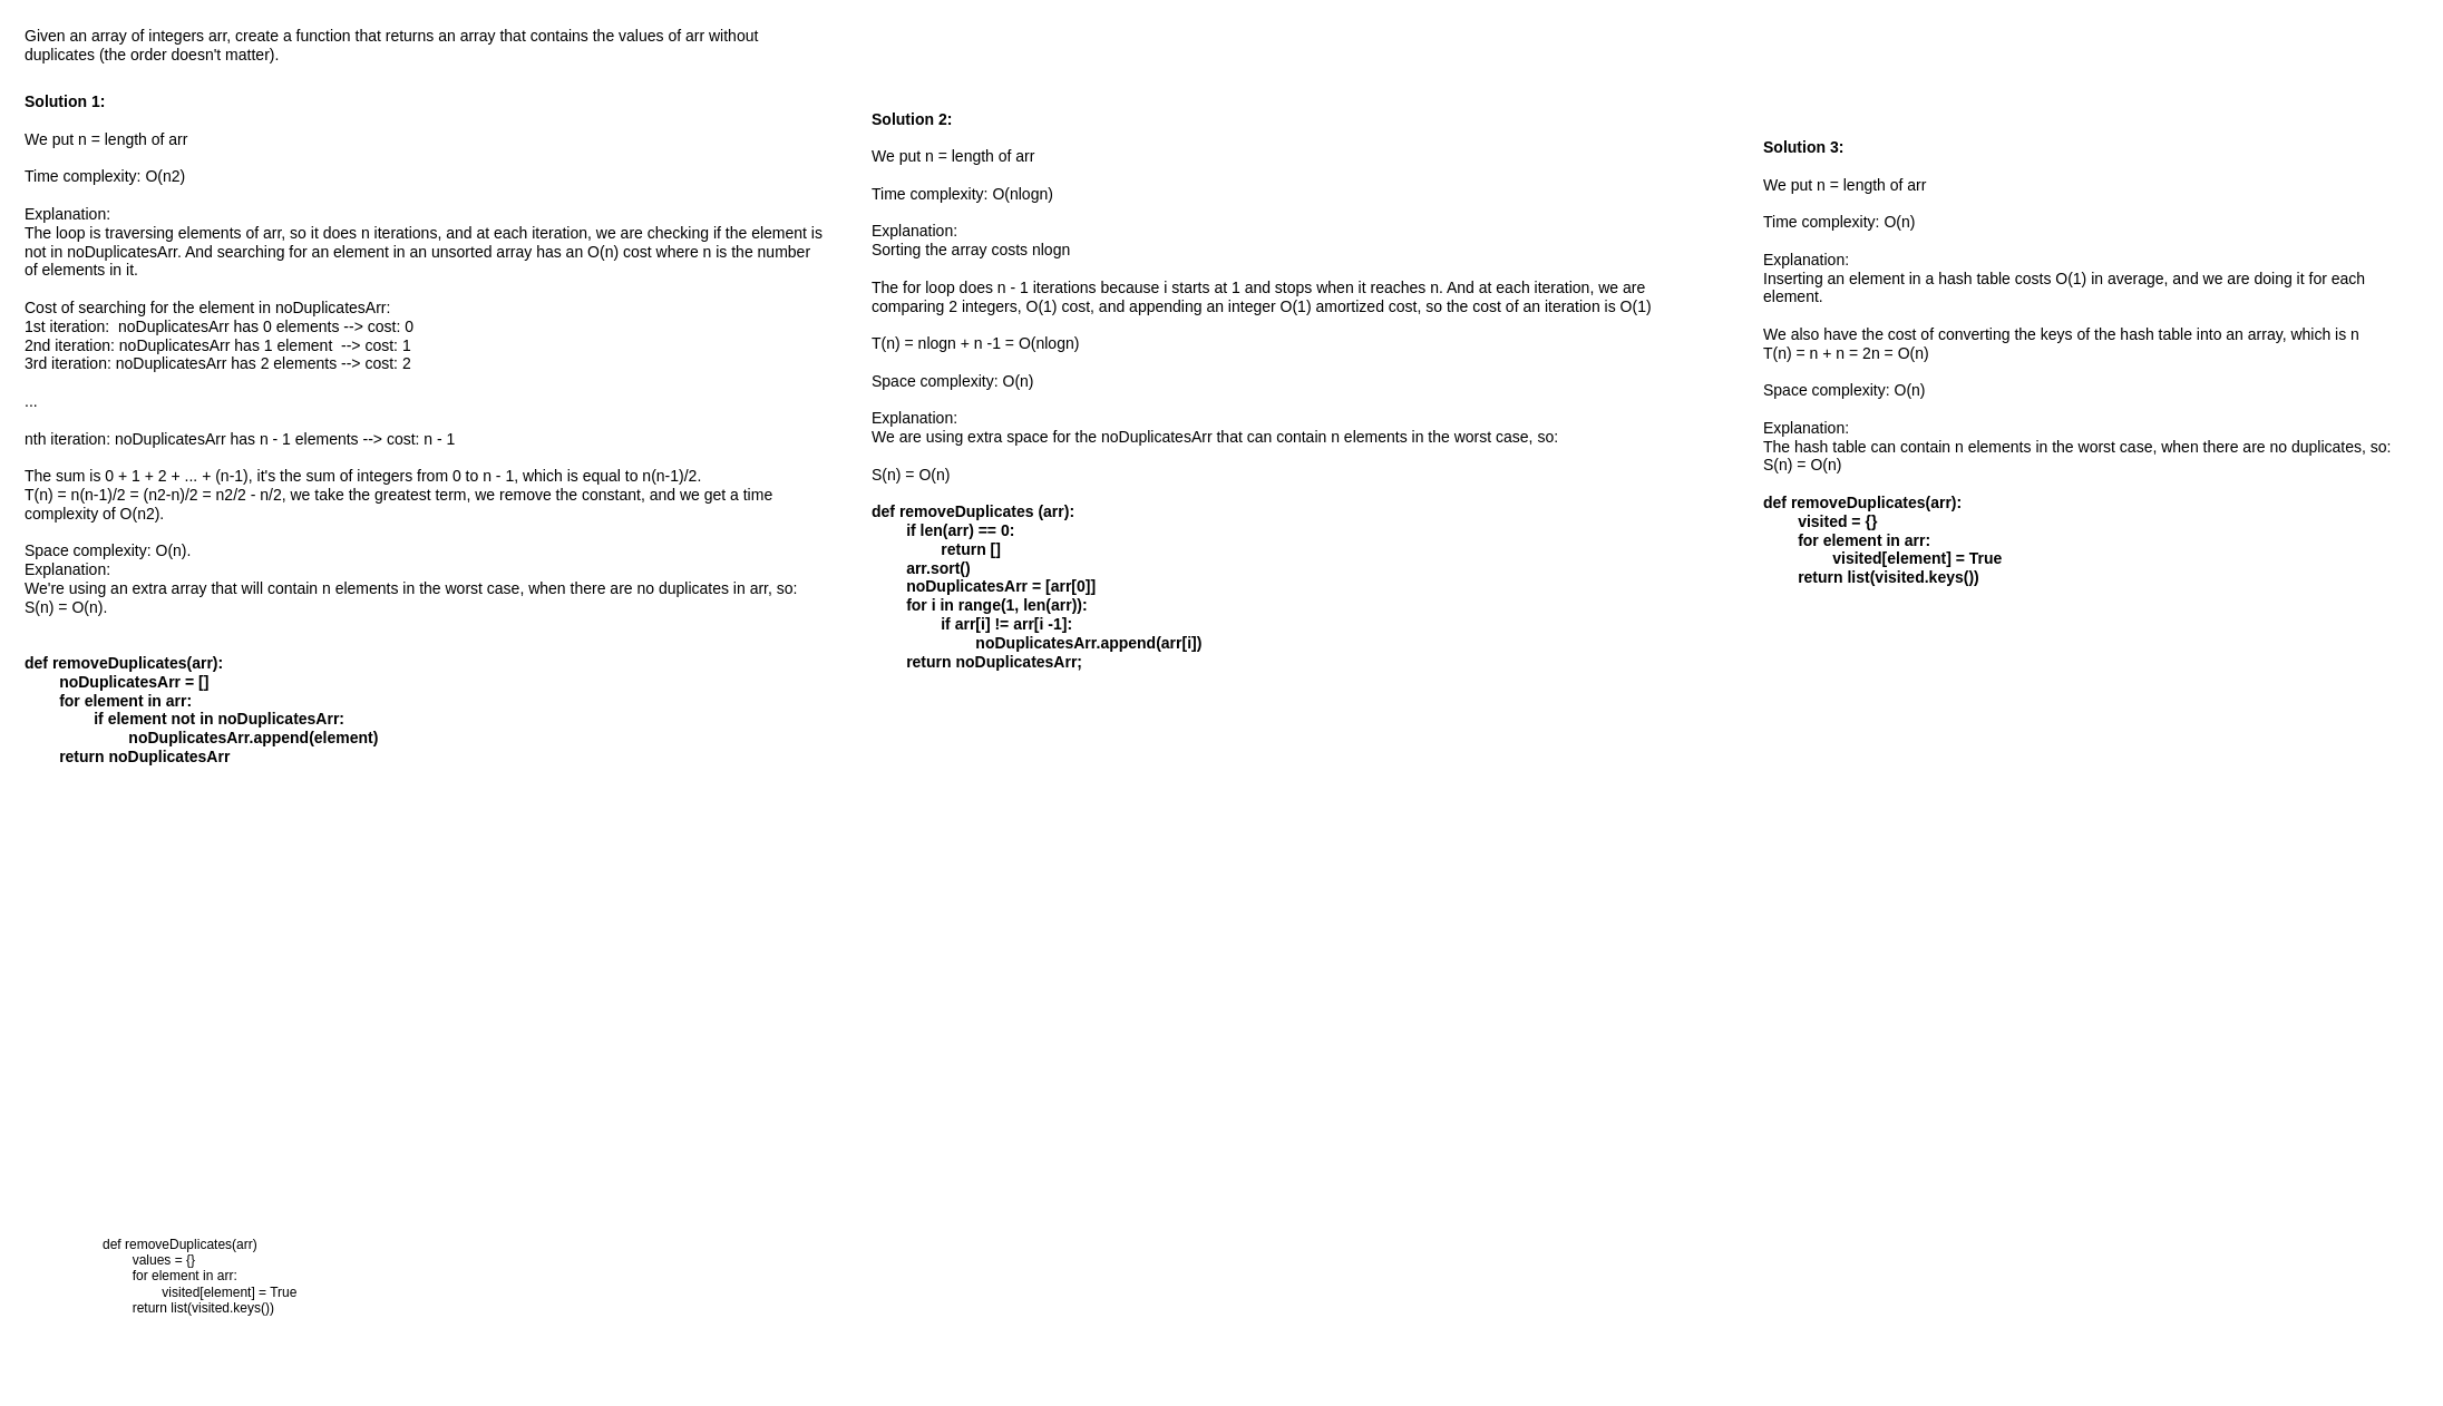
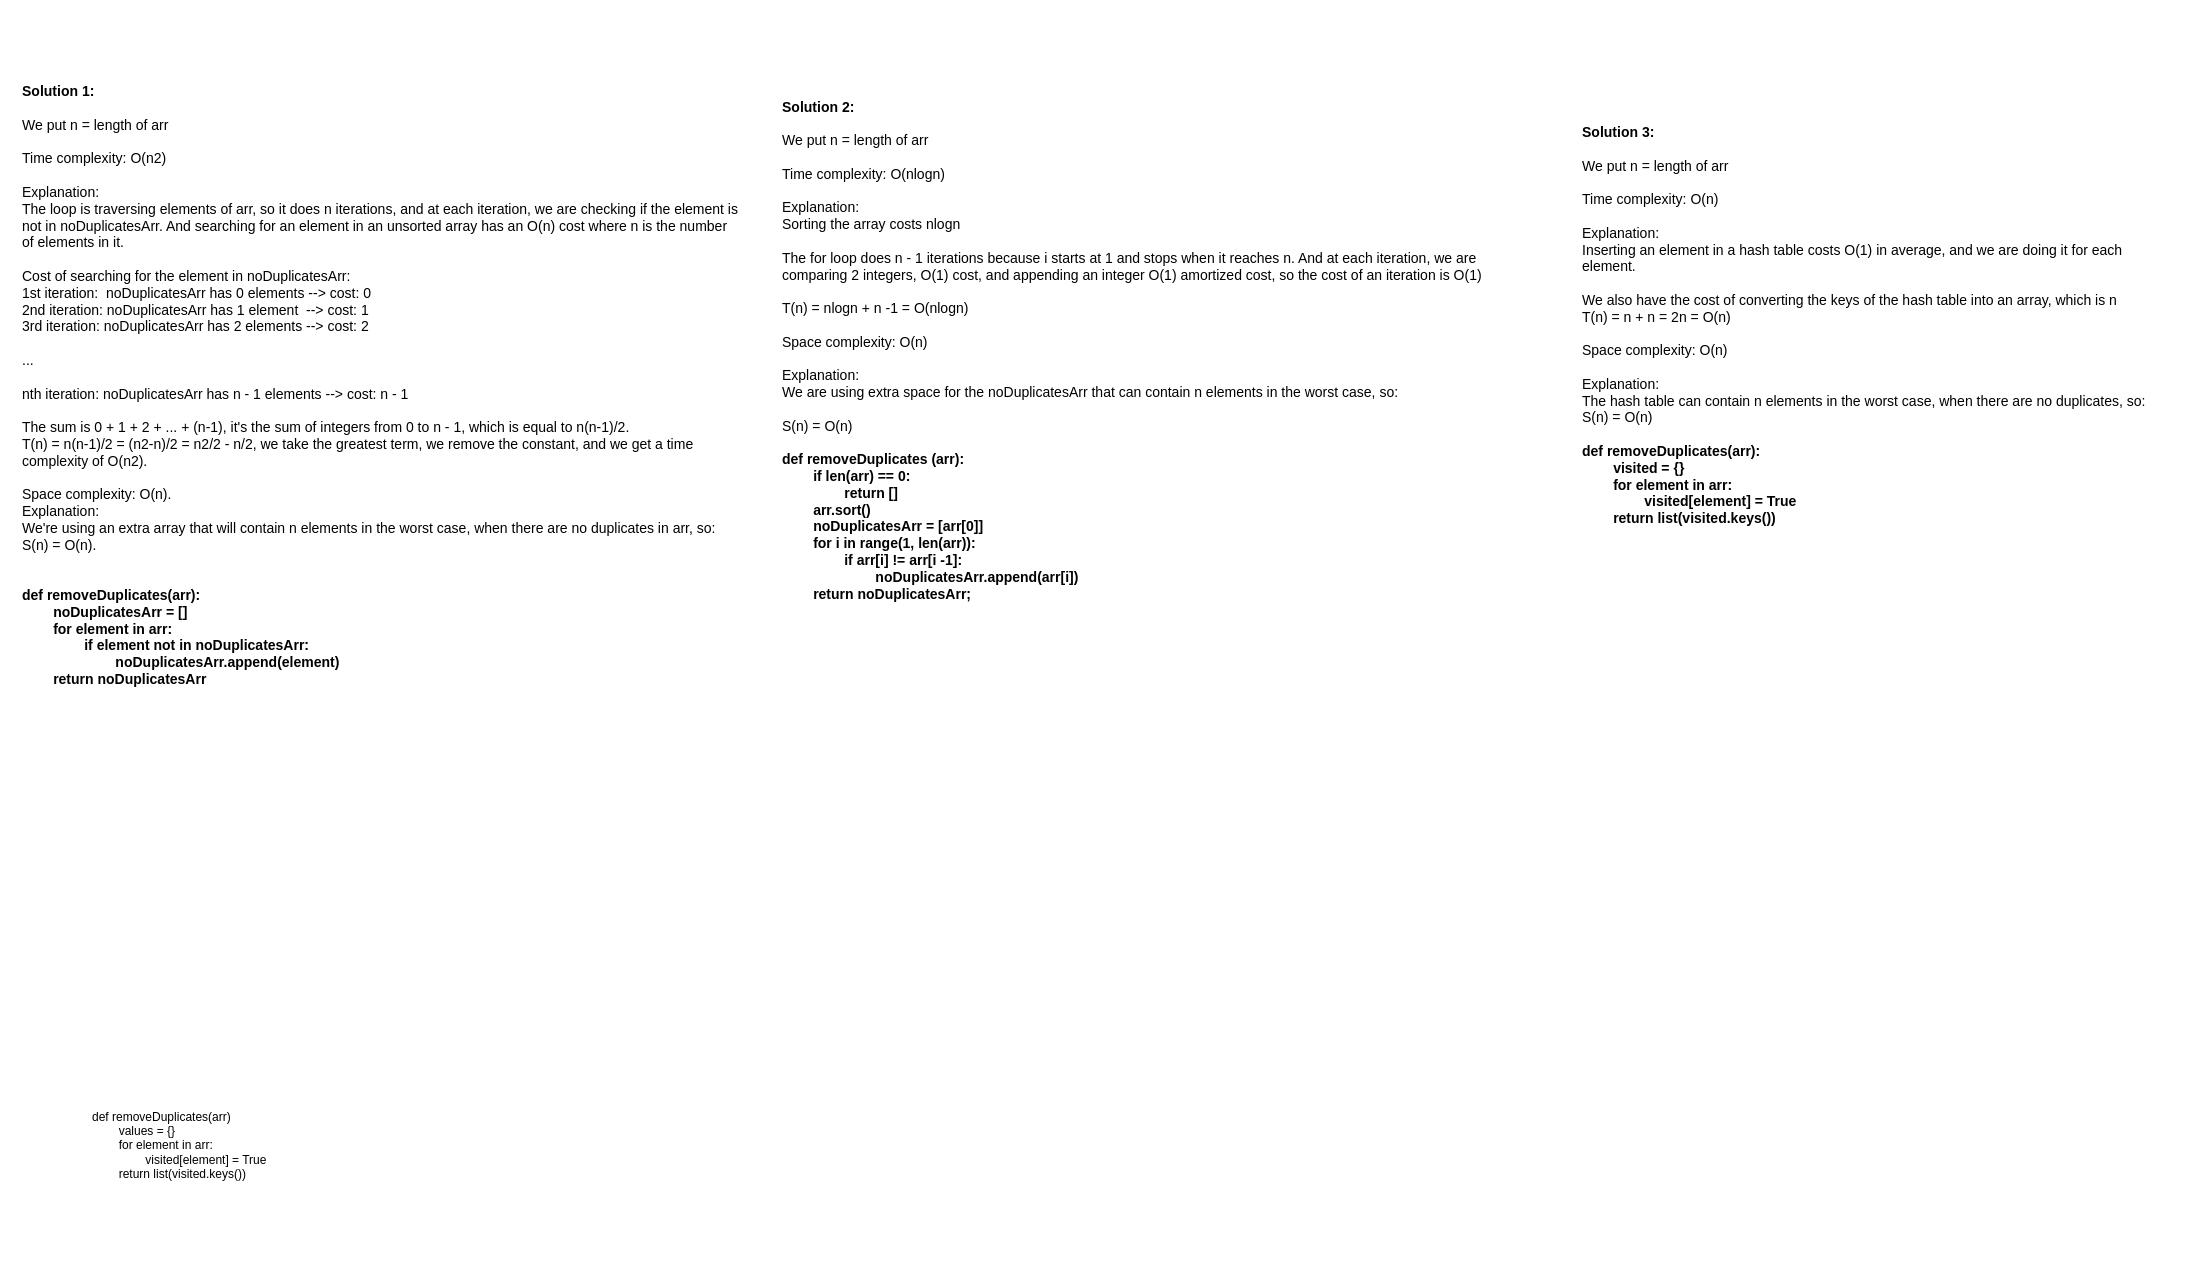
  <mxCell id="0" />
  <mxCell id="1" parent="0" />
- <mxCell id="2" value="Given an array of integers arr, create a function that returns an array that contains the values of arr without duplicates (the order doesn't matter)." style="text;html=1;align=left;verticalAlign=middle;whiteSpace=wrap;rounded=0;fontSize=14;" vertex="1" parent="1"><mxGeometry x="20" y="20" width="720" height="40" as="geometry" /></mxCell>
  <mxCell id="3" value="&lt;div&gt;def removeDuplicates(arr)&lt;/div&gt;&lt;div&gt;&lt;span style=&quot;white-space: pre;&quot;&gt;&#09;&lt;/span&gt;values = {}&lt;/div&gt;&lt;div&gt;&lt;span style=&quot;white-space: pre;&quot;&gt;&#09;&lt;/span&gt;for element in arr:&lt;/div&gt;&lt;div&gt;&lt;span style=&quot;white-space: pre;&quot;&gt;&#09;&lt;/span&gt;&lt;span style=&quot;white-space: pre;&quot;&gt;&#09;&lt;/span&gt;visited[element] = True&lt;/div&gt;&lt;div&gt;&lt;span style=&quot;white-space: pre;&quot;&gt;&#09;&lt;/span&gt;return list(visited.keys())&lt;br&gt;&lt;/div&gt;" style="text;html=1;align=left;verticalAlign=middle;whiteSpace=wrap;rounded=0;" vertex="1" parent="1"><mxGeometry x="90" y="1050" width="400" height="190" as="geometry" /></mxCell>
  <mxCell id="4" value="&lt;div&gt;&lt;font&gt;&lt;b&gt;Solution 1:&lt;/b&gt;&lt;/font&gt;&lt;/div&gt;&lt;div&gt;&lt;font&gt;&lt;br&gt;&lt;/font&gt;&lt;/div&gt;&lt;div&gt;&lt;font&gt;We put n = length of arr&lt;/font&gt;&lt;/div&gt;&lt;div&gt;&lt;font&gt;&lt;br&gt;&lt;/font&gt;&lt;/div&gt;&lt;div&gt;&lt;font&gt;Time complexity: O(n2) &lt;br&gt;&lt;/font&gt;&lt;/div&gt;&lt;div&gt;&lt;font&gt;&lt;br&gt;&lt;/font&gt;&lt;/div&gt;&lt;div&gt;&lt;font&gt;Explanation:&lt;/font&gt;&lt;/div&gt;&lt;div&gt;&lt;font&gt;The loop is traversing elements of arr, so it does n iterations, and at each iteration, we are checking if the element is not in noDuplicatesArr. And searching for an element in an unsorted array has an O(n) cost where n is the number of elements in it.&lt;/font&gt;&lt;/div&gt;&lt;div&gt;&lt;font&gt;&lt;br&gt;&lt;/font&gt;&lt;/div&gt;&lt;div&gt;&lt;font&gt;Cost of searching for the element in noDuplicatesArr:&lt;/font&gt;&lt;/div&gt;&lt;div&gt;&lt;font&gt;1st iteration:&amp;nbsp; noDuplicatesArr has 0 elements --&amp;gt; cost: 0&lt;/font&gt;&lt;/div&gt;&lt;div&gt;&lt;font&gt;2nd iteration: noDuplicatesArr has 1 element&amp;nbsp; --&amp;gt; cost: 1&lt;/font&gt;&lt;/div&gt;&lt;div&gt;&lt;font&gt;3rd iteration: noDuplicatesArr has 2 elements --&amp;gt; cost: 2&lt;/font&gt;&lt;/div&gt;&lt;div&gt;&lt;font&gt;&lt;br&gt;&lt;/font&gt;&lt;/div&gt;&lt;div&gt;&lt;font&gt;...&lt;/font&gt;&lt;/div&gt;&lt;div&gt;&lt;font&gt;&lt;br&gt;&lt;/font&gt;&lt;/div&gt;&lt;div&gt;&lt;font&gt;nth iteration: noDuplicatesArr has n - 1 elements --&amp;gt; cost: n - 1&lt;/font&gt;&lt;/div&gt;&lt;div&gt;&lt;font&gt;&lt;br&gt;&lt;/font&gt;&lt;/div&gt;&lt;div&gt;&lt;font&gt;The sum is 0 + 1 + 2 + ... + (n-1), it's the sum of integers from 0 to n - 1, which is equal to n(n-1)/2.&lt;/font&gt;&lt;/div&gt;&lt;div&gt;&lt;font&gt;T(n) = n(n-1)/2 = (n2-n)/2 = n2/2 - n/2, we take the greatest term, we remove the constant, and we get a time complexity of O(n2).&lt;br&gt;&lt;/font&gt;&lt;/div&gt;&lt;div&gt;&lt;font&gt;&lt;br&gt;&lt;/font&gt;&lt;/div&gt;&lt;div&gt;&lt;font&gt;Space complexity: O(n).&lt;/font&gt;&lt;/div&gt;&lt;div&gt;&lt;font&gt;Explanation:&lt;/font&gt;&lt;/div&gt;&lt;div&gt;&lt;font&gt;We're using an extra array that will contain n elements in the worst case, when there are no duplicates in arr, so:&lt;/font&gt;&lt;/div&gt;&lt;div&gt;&lt;font&gt;S(n) = O(n).&lt;br&gt;&lt;/font&gt;&lt;/div&gt;&lt;div&gt;&lt;font&gt;&lt;br&gt;&lt;/font&gt;&lt;/div&gt;&lt;div&gt;&lt;font&gt;&lt;br&gt;&lt;/font&gt;&lt;/div&gt;&lt;div&gt;&lt;div&gt;&lt;b&gt;&lt;font&gt;def removeDuplicates(arr):&lt;/font&gt;&lt;/b&gt;&lt;/div&gt;&lt;div&gt;&lt;b&gt;&lt;font&gt;&lt;span style=&quot;white-space: pre;&quot;&gt;&#09;&lt;/span&gt;noDuplicatesArr = []&lt;/font&gt;&lt;/b&gt;&lt;/div&gt;&lt;div&gt;&lt;b&gt;&lt;font&gt;&lt;span style=&quot;white-space: pre;&quot;&gt;&#09;&lt;/span&gt;for element in arr:&lt;/font&gt;&lt;/b&gt;&lt;/div&gt;&lt;div&gt;&lt;b&gt;&lt;font&gt;&lt;span style=&quot;white-space: pre;&quot;&gt;&#09;&lt;/span&gt;&lt;span style=&quot;white-space: pre;&quot;&gt;&#09;&lt;/span&gt;if element not in noDuplicatesArr:&lt;/font&gt;&lt;/b&gt;&lt;/div&gt;&lt;div&gt;&lt;b&gt;&lt;font&gt;&lt;span style=&quot;white-space: pre;&quot;&gt;&#09;&lt;/span&gt;&lt;span style=&quot;white-space: pre;&quot;&gt;&#09;&lt;/span&gt;&lt;span style=&quot;white-space: pre;&quot;&gt;&#09;&lt;/span&gt;noDuplicatesArr.append(element)&lt;/font&gt;&lt;/b&gt;&lt;/div&gt;&lt;b&gt;&lt;font&gt;&lt;span style=&quot;white-space: pre;&quot;&gt;&#09;&lt;/span&gt;return noDuplicatesArr&lt;/font&gt;&lt;/b&gt;&lt;/div&gt;" style="text;html=1;align=left;verticalAlign=middle;whiteSpace=wrap;rounded=0;fontSize=14;" vertex="1" parent="1"><mxGeometry x="20" y="80" width="720" height="610" as="geometry" /></mxCell>
  <mxCell id="5" value="&lt;div&gt;&lt;b&gt;Solution 2:&lt;/b&gt;&lt;/div&gt;&lt;div&gt;&lt;br&gt;&lt;/div&gt;&lt;div&gt;We put n = length of arr&lt;/div&gt;&lt;div&gt;&lt;br&gt;&lt;/div&gt;&lt;div&gt;Time complexity: O(nlogn)&lt;/div&gt;&lt;div&gt;&lt;br&gt;&lt;/div&gt;&lt;div&gt;Explanation:&lt;/div&gt;&lt;div&gt;Sorting the array costs nlogn &lt;br&gt;&lt;/div&gt;&lt;div&gt;&lt;br&gt;&lt;/div&gt;&lt;div&gt;The for loop does n - 1 iterations because i starts at 1 and stops when it reaches n. And at each iteration, we are comparing 2 integers, O(1) cost, and appending an integer O(1) amortized cost, so the cost of an iteration is O(1)&lt;/div&gt;&lt;div&gt;&lt;br&gt;&lt;/div&gt;&lt;div&gt;T(n) = nlogn + n -1 = O(nlogn)&lt;/div&gt;&lt;div&gt;&lt;br&gt;&lt;/div&gt;&lt;div&gt;Space complexity: O(n)&lt;/div&gt;&lt;div&gt;&lt;br&gt;&lt;/div&gt;&lt;div&gt;Explanation:&lt;/div&gt;&lt;div&gt;We are using extra space for the noDuplicatesArr that can contain n elements in the worst case, so:&lt;br&gt;&lt;br&gt;S(n) = O(n)&lt;/div&gt;&lt;div&gt;&lt;br&gt;&lt;/div&gt;&lt;div&gt;&lt;b&gt;def removeDuplicates (arr):&lt;/b&gt;&lt;/div&gt;&lt;div&gt;&lt;b&gt;&lt;span style=&quot;white-space: pre;&quot;&gt;&#09;&lt;/span&gt;if len(arr) == 0:&lt;/b&gt;&lt;/div&gt;&lt;div&gt;&lt;b&gt;&lt;span style=&quot;white-space: pre;&quot;&gt;&#09;&lt;/span&gt;&lt;span style=&quot;white-space: pre;&quot;&gt;&#09;&lt;/span&gt;return []&lt;/b&gt;&lt;/div&gt;&lt;div&gt;&lt;b&gt;&lt;span style=&quot;white-space: pre;&quot;&gt;&#09;&lt;/span&gt;arr.sort()&lt;/b&gt;&lt;/div&gt;&lt;div&gt;&lt;b&gt;&lt;span style=&quot;white-space: pre;&quot;&gt;&#09;&lt;/span&gt;noDuplicatesArr = [arr[0]]&lt;/b&gt;&lt;/div&gt;&lt;div&gt;&lt;b&gt;&lt;span style=&quot;white-space: pre;&quot;&gt;&#09;&lt;/span&gt;for i in range(1, len(arr)):&lt;/b&gt;&lt;/div&gt;&lt;div&gt;&lt;b&gt;&lt;span style=&quot;white-space: pre;&quot;&gt;&#09;&lt;/span&gt;&lt;span style=&quot;white-space: pre;&quot;&gt;&#09;&lt;/span&gt;if arr[i] != arr[i -1]:&lt;/b&gt;&lt;/div&gt;&lt;div&gt;&lt;b&gt;&lt;span style=&quot;white-space: pre;&quot;&gt;&#09;&lt;/span&gt;&lt;span style=&quot;white-space: pre;&quot;&gt;&#09;&lt;/span&gt;&lt;span style=&quot;white-space: pre;&quot;&gt;&#09;&lt;/span&gt;noDuplicatesArr.append(arr[i])&lt;/b&gt;&lt;/div&gt;&lt;div&gt;&lt;b&gt;&lt;span style=&quot;white-space: pre;&quot;&gt;&#09;&lt;/span&gt;return noDuplicatesArr;&lt;/b&gt;&lt;br&gt;&lt;/div&gt;" style="text;html=1;align=left;verticalAlign=middle;whiteSpace=wrap;rounded=0;fontSize=14;" vertex="1" parent="1"><mxGeometry x="780" y="80" width="720" height="540" as="geometry" /></mxCell>
  <mxCell id="6" value="&lt;div&gt;&lt;b&gt;Solution 3:&lt;/b&gt;&lt;/div&gt;&lt;div&gt;&lt;br&gt;&lt;/div&gt;&lt;div&gt;We put n = length of arr &lt;br&gt;&lt;/div&gt;&lt;div&gt;&lt;br&gt;&lt;/div&gt;&lt;div&gt;Time complexity: O(n) &lt;br&gt;&lt;/div&gt;&lt;div&gt;&lt;br&gt;&lt;/div&gt;&lt;div&gt;Explanation:&lt;/div&gt;&lt;div&gt;Inserting an element in a hash table costs O(1) in average, and we are doing it for each element.&lt;/div&gt;&lt;div&gt;&lt;br&gt;&lt;/div&gt;&lt;div&gt;We also have the cost of converting the keys of the hash table into an array, which is n&lt;/div&gt;&lt;div&gt;T(n) = n + n = 2n = O(n)&lt;/div&gt;&lt;div&gt;&lt;br&gt;&lt;/div&gt;&lt;div&gt;Space complexity: O(n)&lt;/div&gt;&lt;div&gt;&lt;br&gt;&lt;/div&gt;&lt;div&gt;Explanation: &lt;br&gt;The hash table can contain n elements in the worst case, when there are no duplicates, so:&lt;/div&gt;&lt;div&gt;S(n) = O(n)&lt;/div&gt;&lt;div&gt;&lt;br&gt;&lt;/div&gt;&lt;div&gt;&lt;b&gt;def removeDuplicates(arr):&lt;/b&gt;&lt;/div&gt;&lt;div&gt;&lt;b&gt;&lt;span style=&quot;white-space: pre;&quot;&gt;&#09;&lt;/span&gt;visited = {}&lt;/b&gt;&lt;/div&gt;&lt;div&gt;&lt;b&gt;&lt;span style=&quot;white-space: pre;&quot;&gt;&#09;&lt;/span&gt;for element in arr:&lt;/b&gt;&lt;/div&gt;&lt;div&gt;&lt;b&gt;&lt;span style=&quot;white-space: pre;&quot;&gt;&#09;&lt;/span&gt;&lt;span style=&quot;white-space: pre;&quot;&gt;&#09;&lt;/span&gt;visited[element] = True&lt;/b&gt;&lt;/div&gt;&lt;div&gt;&lt;b&gt;&lt;span style=&quot;white-space: pre;&quot;&gt;&#09;&lt;/span&gt;return list(visited.keys())&lt;/b&gt;&lt;br&gt;&lt;/div&gt;" style="text;html=1;align=left;verticalAlign=middle;whiteSpace=wrap;rounded=0;fontSize=14;" vertex="1" parent="1"><mxGeometry x="1580" y="70" width="590" height="510" as="geometry" /></mxCell>
